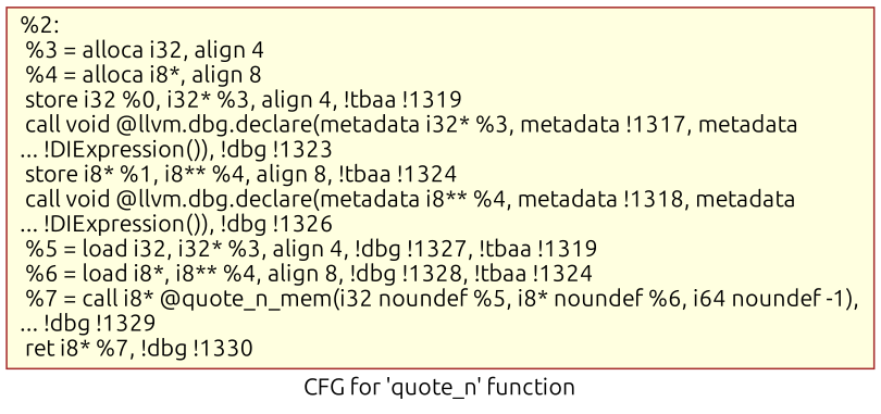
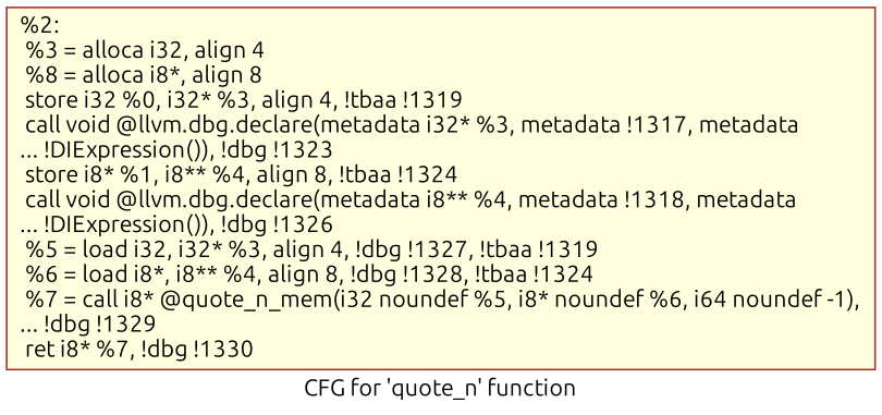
  digraph {
    label="CFG for 'quote_n' function"
    fontname=Ubuntu
-   n1 [color=brown fillcolor=lightyellow label="{%2:\l  %3 = alloca i32, align 4\l  %4 = alloca i8*, align 8\l  store i32 %0, i32* %3, align 4, !tbaa !1319\l  call void @llvm.dbg.declare(metadata i32* %3, metadata !1317, metadata\l... !DIExpression()), !dbg !1323\l  store i8* %1, i8** %4, align 8, !tbaa !1324\l  call void @llvm.dbg.declare(metadata i8** %4, metadata !1318, metadata\l... !DIExpression()), !dbg !1326\l  %5 = load i32, i32* %3, align 4, !dbg !1327, !tbaa !1319\l  %6 = load i8*, i8** %4, align 8, !dbg !1328, !tbaa !1324\l  %7 = call i8* @quote_n_mem(i32 noundef %5, i8* noundef %6, i64 noundef -1),\l... !dbg !1329\l  ret i8* %7, !dbg !1330\l}" shape=record style=filled fontname=Ubuntu]
+   n1 [color=brown fillcolor=lightyellow label="{%2:\l  %3 = alloca i32, align 4\l  %8 = alloca i8*, align 8\l  store i32 %0, i32* %3, align 4, !tbaa !1319\l  call void @llvm.dbg.declare(metadata i32* %3, metadata !1317, metadata\l... !DIExpression()), !dbg !1323\l  store i8* %1, i8** %4, align 8, !tbaa !1324\l  call void @llvm.dbg.declare(metadata i8** %4, metadata !1318, metadata\l... !DIExpression()), !dbg !1326\l  %5 = load i32, i32* %3, align 4, !dbg !1327, !tbaa !1319\l  %6 = load i8*, i8** %4, align 8, !dbg !1328, !tbaa !1324\l  %7 = call i8* @quote_n_mem(i32 noundef %5, i8* noundef %6, i64 noundef -1),\l... !dbg !1329\l  ret i8* %7, !dbg !1330\l}" shape=record style=filled fontname=Ubuntu]
  }
